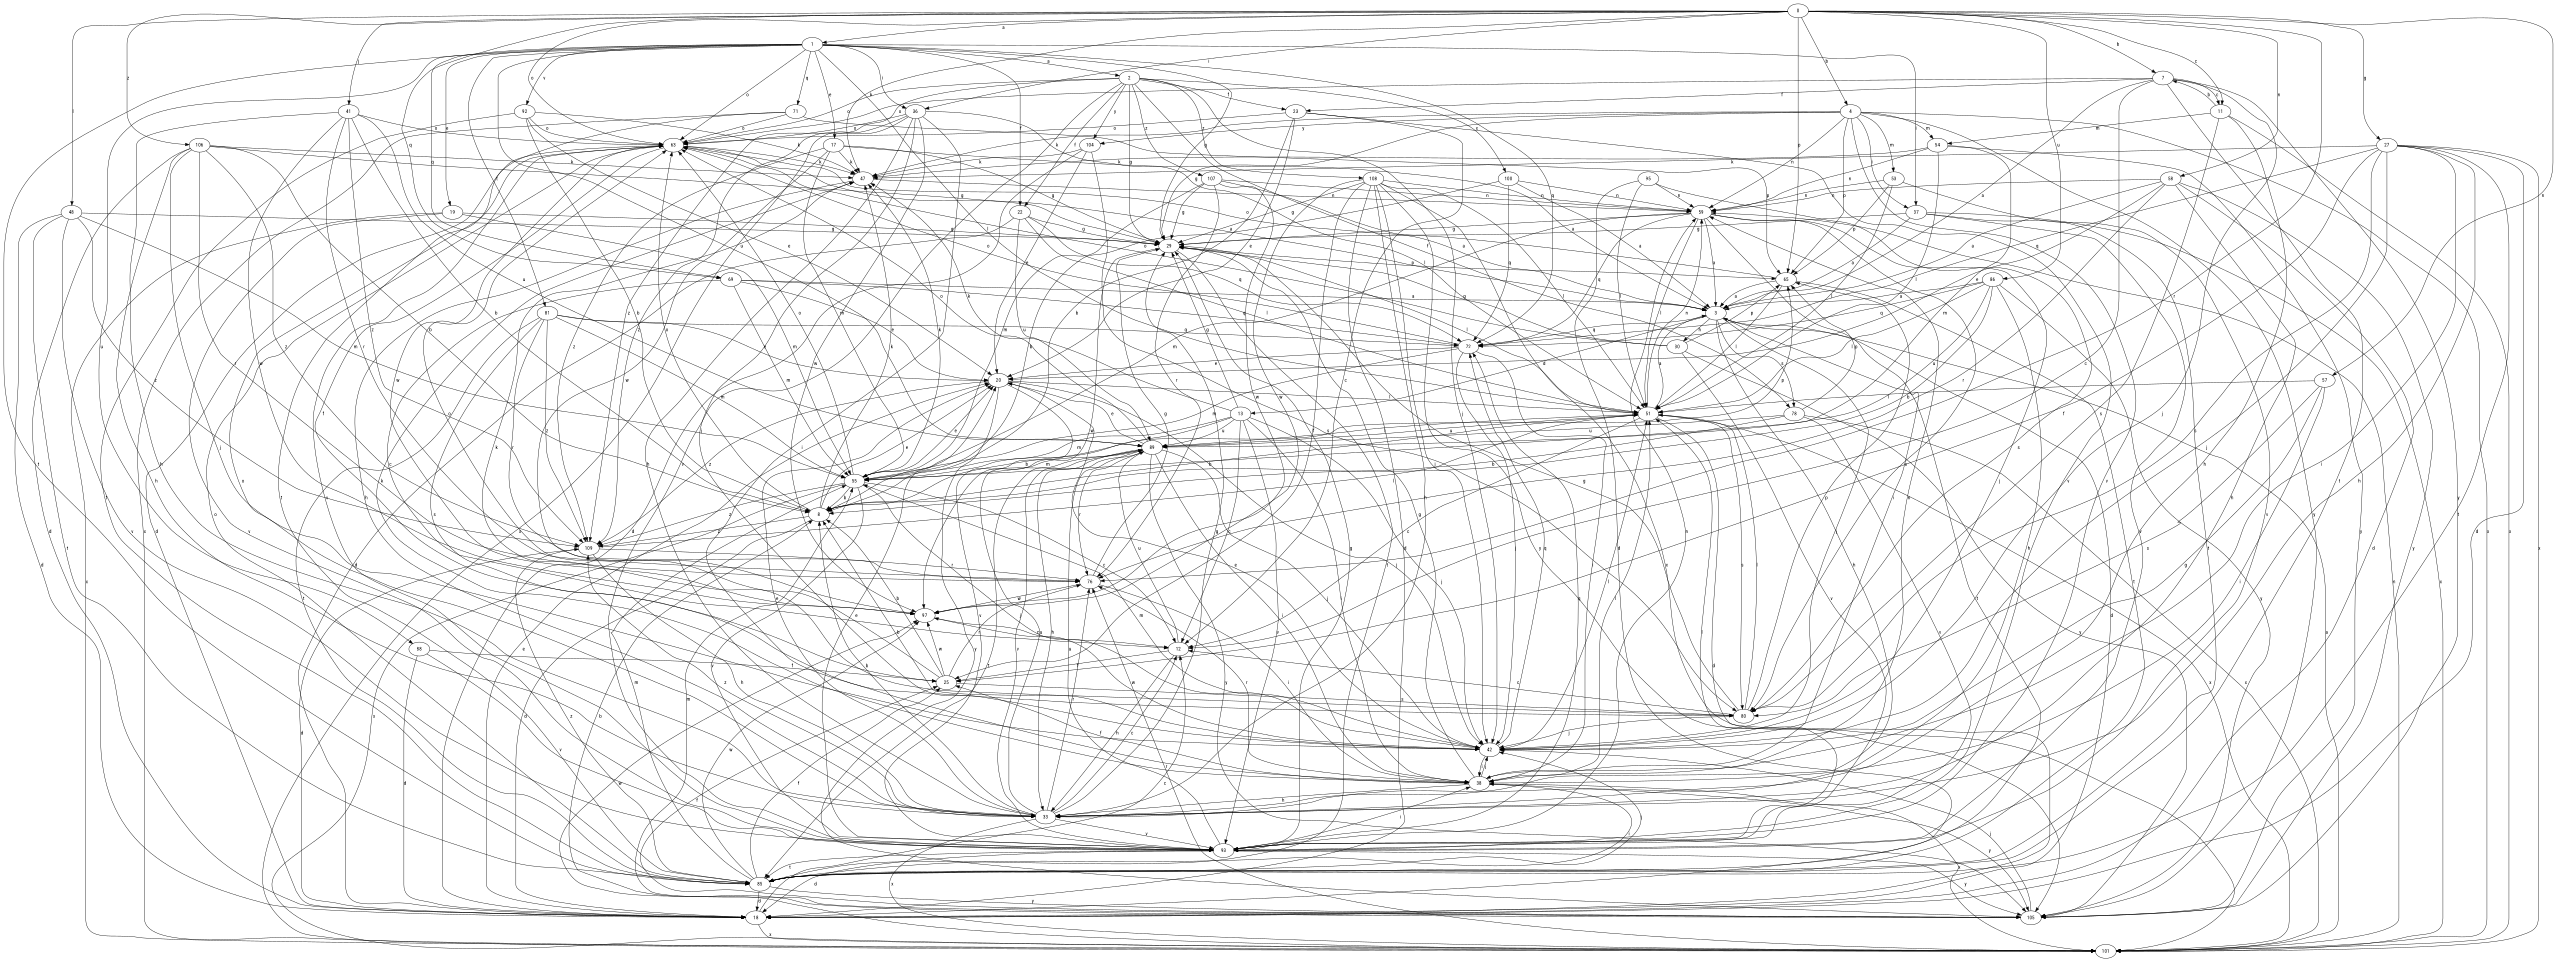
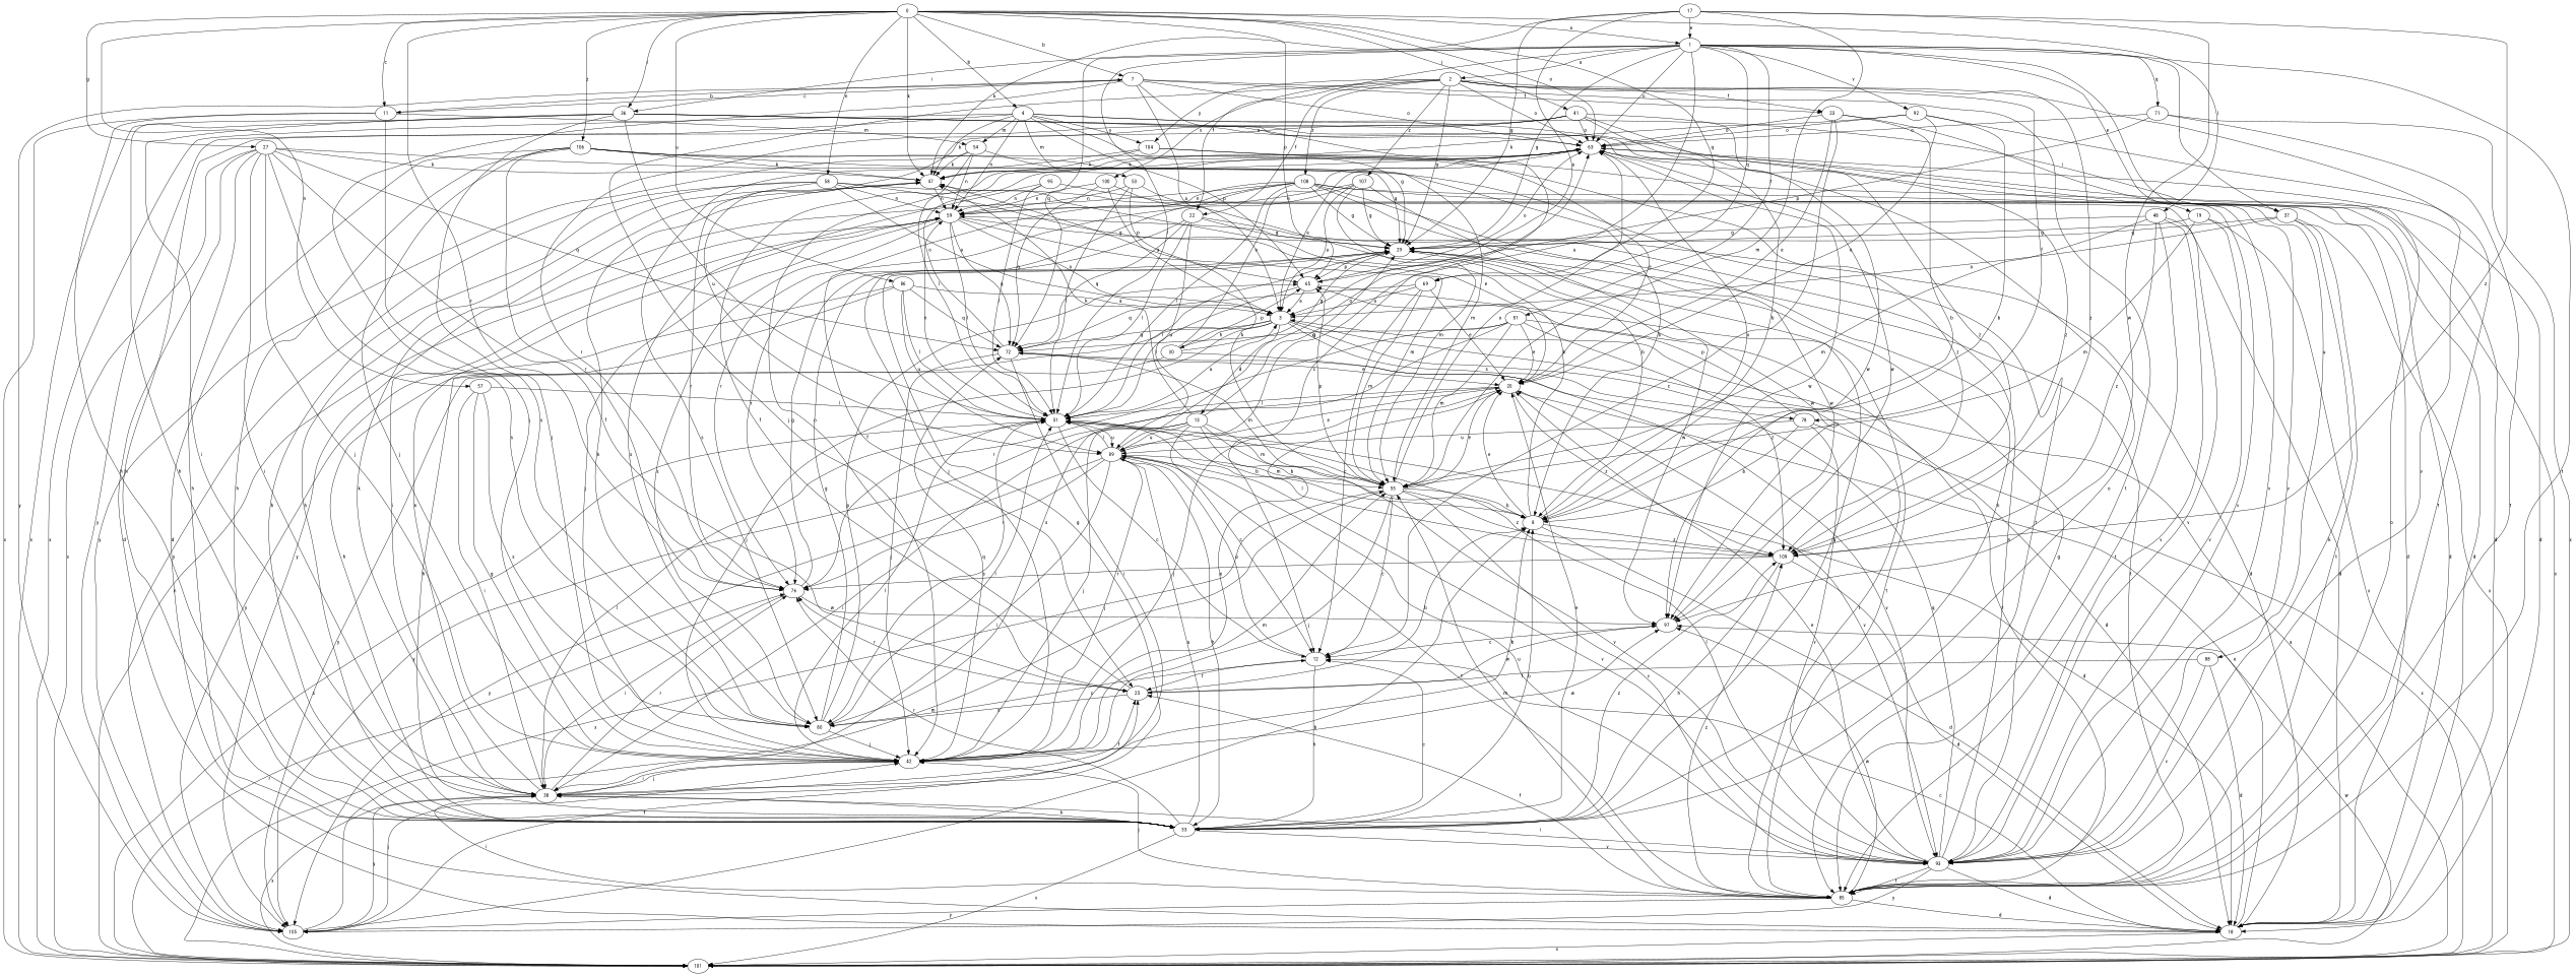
  strict digraph {
    fontname="Roboto Condensed"
    node [fontname="Roboto Condensed"]
    edge [fontname="Roboto Condensed"]
    0
    1
    4
    7
    11
    27
    36
    41
    47
    48
    57
    58
    63
    n14 [label=65]
    69
    76
    86
    106
    2
    17
    19
    22
    29
    37
    51
    71
    72
    81
    85
    88
    89
    92
    93
    104
    53
    54
    59
    101
    105
    23
    42
    3
    12
    33
    80
    n46 [label=18]
    25
    38
    109
    97
    8
    55
    20
    78
    100
    107
    108
    95
    13
    30
    0 -> 1 [label=a]
    0 -> 4 [label=b]
    0 -> 7 [label=b]
    0 -> 11 [label=c]
    0 -> 27 [label=g]
    0 -> 36 [label=i]
    0 -> 41 [label=j]
    0 -> 47 [label=k]
    0 -> 48 [label=l]
    0 -> 57 [label=n]
    0 -> 58 [label=n]
    0 -> 63 [label=o]
    0 -> n14 [label=p]
    0 -> 69 [label=q]
    0 -> 76 [label=r]
    0 -> 86 [label=u]
    0 -> 106 [label=z]
    1 -> 36 [label=i]
    1 -> 63 [label=o]
    1 -> 69 [label=q]
    1 -> 2 [label=a]
-   1 -> 17 [label=e]
+   17 -> 1 [label=e]
    1 -> 19 [label=e]
    1 -> 22 [label=f]
    1 -> 29 [label=g]
    1 -> 37 [label=i]
    1 -> 51 [label=l]
    1 -> 71 [label=q]
    1 -> 72 [label=q]
    1 -> 81 [label=t]
    1 -> 85 [label=t]
    1 -> 88 [label=u]
    1 -> 89 [label=u]
    1 -> 92 [label=v]
    4 -> 47 [label=k]
    4 -> n14 [label=p]
    4 -> 29 [label=g]
    4 -> 37 [label=i]
    4 -> 93 [label=v]
    4 -> 104 [label=y]
    4 -> 53 [label=m]
    4 -> 54 [label=m]
    4 -> 59 [label=n]
    4 -> 101 [label=x]
    4 -> 105 [label=y]
    7 -> 11 [label=c]
    7 -> 63 [label=o]
    7 -> 85 [label=t]
    7 -> 105 [label=y]
    7 -> 23 [label=f]
    7 -> 42 [label=j]
    7 -> 3 [label=a]
    7 -> 12 [label=c]
    11 -> 7 [label=b]
    11 -> 54 [label=m]
    11 -> 101 [label=x]
    11 -> 33 [label=h]
    11 -> 80 [label=s]
    27 -> 47 [label=k]
    27 -> 72 [label=q]
    27 -> 85 [label=t]
    27 -> 101 [label=x]
    27 -> 42 [label=j]
    27 -> 33 [label=h]
    27 -> 80 [label=s]
    27 -> n46 [label=d]
    27 -> 25 [label=f]
    27 -> 38 [label=i]
    36 -> 63 [label=o]
    36 -> 51 [label=l]
    36 -> 101 [label=x]
    36 -> 42 [label=j]
    36 -> 33 [label=h]
    36 -> 38 [label=i]
    36 -> 109 [label=z]
    36 -> 97 [label=w]
    41 -> 63 [label=o]
    41 -> 76 [label=r]
    41 -> 89 [label=u]
    41 -> 33 [label=h]
    41 -> 109 [label=z]
    41 -> 97 [label=w]
    41 -> 8 [label=b]
    47 -> 59 [label=n]
    47 -> 33 [label=h]
    48 -> 29 [label=g]
    48 -> 85 [label=t]
    48 -> 93 [label=v]
    48 -> n46 [label=d]
    48 -> 109 [label=z]
    48 -> 55 [label=m]
    57 -> 51 [label=l]
    57 -> 42 [label=g]
    57 -> 80 [label=s]
    57 -> 38 [label=i]
    58 -> 76 [label=r]
    58 -> 59 [label=n]
    58 -> 105 [label=y]
    58 -> 3 [label=a]
    58 -> 33 [label=h]
    58 -> n46 [label=d]
    58 -> 20 [label=e]
    63 -> 47 [label=k]
    63 -> 93 [label=v]
    63 -> 3 [label=a]
    63 -> n46 [label=d]
    63 -> 25 [label=f]
    63 -> 97 [label=w]
    n14 -> 63 [label=o]
    n14 -> 51 [label=l]
    n14 -> 85 [label=t]
    n14 -> 3 [label=a]
    69 -> 72 [label=q]
    69 -> 3 [label=a]
    69 -> 12 [label=c]
    69 -> 55 [label=m]
    69 -> 20 [label=e]
    76 -> 29 [label=g]
    76 -> 38 [label=i]
    76 -> 97 [label=w]
    86 -> 51 [label=l]
    86 -> 72 [label=q]
    86 -> 89 [label=u]
    86 -> 105 [label=y]
    86 -> 3 [label=a]
    86 -> 33 [label=h]
-   86 -> 8 [label=b]
    106 -> 47 [label=k]
    106 -> 76 [label=r]
    106 -> 29 [label=g]
    106 -> 42 [label=j]
    106 -> 33 [label=h]
    106 -> n46 [label=d]
    106 -> 109 [label=z]
    106 -> 8 [label=b]
    2 -> 63 [label=o]
    2 -> 22 [label=f]
    2 -> 29 [label=g]
    2 -> 93 [label=v]
    2 -> 104 [label=y]
    2 -> 23 [label=f]
    2 -> 42 [label=j]
    2 -> 109 [label=z]
    2 -> 78 [label=f]
    2 -> 100 [label=x]
    2 -> 107 [label=z]
    2 -> 108 [label=z]
    17 -> 47 [label=k]
    17 -> 29 [label=g]
    17 -> 3 [label=a]
    17 -> 109 [label=z]
    17 -> 97 [label=w]
    17 -> 55 [label=m]
    19 -> 29 [label=g]
    19 -> 93 [label=v]
    19 -> 101 [label=x]
    19 -> 55 [label=m]
+   22 -> 76 [label=r]
    22 -> 29 [label=g]
    22 -> 51 [label=l]
    22 -> 72 [label=q]
    22 -> 89 [label=u]
    22 -> n46 [label=d]
    29 -> n14 [label=p]
    29 -> 51 [label=l]
    29 -> 85 [label=t]
    29 -> 97 [label=w]
    37 -> 29 [label=g]
    37 -> 85 [label=t]
-   37 -> 93 [label=v]
+   37 -> 93 [label=k]
    37 -> 101 [label=x]
    37 -> 3 [label=a]
    51 -> 89 [label=u]
    51 -> 59 [label=n]
    51 -> 101 [label=x]
    51 -> 3 [label=a]
    51 -> 12 [label=c]
    51 -> 80 [label=s]
    51 -> n46 [label=d]
    51 -> 8 [label=b]
    71 -> 63 [label=o]
    71 -> n14 [label=p]
    71 -> 85 [label=t]
    71 -> 101 [label=x]
    72 -> 63 [label=o]
    72 -> 42 [label=j]
    72 -> 38 [label=i]
    72 -> 55 [label=m]
    72 -> 20 [label=e]
    81 -> 76 [label=r]
    81 -> 72 [label=q]
    81 -> 85 [label=t]
    81 -> 80 [label=s]
    81 -> 109 [label=z]
    81 -> 55 [label=m]
    81 -> 20 [label=e]
    85 -> 63 [label=o]
    85 -> 105 [label=y]
    85 -> 42 [label=j]
    85 -> n46 [label=d]
    85 -> 25 [label=f]
    85 -> 38 [label=i]
    85 -> 109 [label=z]
    85 -> 97 [label=w]
    85 -> 55 [label=m]
    88 -> 93 [label=v]
    88 -> n46 [label=d]
    88 -> 25 [label=f]
    89 -> 63 [label=o]
    89 -> 76 [label=r]
    89 -> 51 [label=l]
    89 -> 85 [label=t]
    89 -> 93 [label=v]
    89 -> 105 [label=y]
    89 -> 42 [label=j]
    89 -> 33 [label=h]
    89 -> 38 [label=i]
    89 -> 55 [label=m]
    89 -> 20 [label=e]
    92 -> 47 [label=k]
    92 -> 63 [label=o]
    92 -> 85 [label=t]
    92 -> 8 [label=b]
    92 -> 20 [label=e]
    93 -> 29 [label=g]
    93 -> 51 [label=l]
    93 -> 72 [label=q]
    93 -> 85 [label=t]
    93 -> 89 [label=u]
    93 -> 59 [label=n]
    93 -> 105 [label=y]
    93 -> n46 [label=d]
    93 -> 38 [label=i]
    93 -> 20 [label=e]
    104 -> 47 [label=k]
    104 -> 80 [label=s]
    104 -> n46 [label=d]
    104 -> 20 [label=e]
    53 -> n14 [label=p]
    53 -> 51 [label=l]
    53 -> 93 [label=v]
    53 -> 59 [label=n]
    54 -> 47 [label=k]
    54 -> 51 [label=l]
    54 -> 59 [label=n]
    54 -> 105 [label=y]
    54 -> 55 [label=m]
    59 -> 29 [label=g]
    59 -> 51 [label=l]
    59 -> 72 [label=q]
    59 -> 42 [label=j]
    59 -> 3 [label=a]
    59 -> 80 [label=s]
    59 -> 38 [label=i]
    59 -> 55 [label=m]
    101 -> 76 [label=r]
    101 -> 59 [label=n]
    101 -> 3 [label=a]
    101 -> 97 [label=w]
    105 -> 42 [label=j]
    105 -> 25 [label=f]
    105 -> 8 [label=b]
    105 -> 55 [label=m]
    23 -> 63 [label=o]
    23 -> 93 [label=v]
    23 -> 12 [label=c]
    23 -> 8 [label=b]
    23 -> 20 [label=e]
    42 -> 51 [label=l]
    42 -> 72 [label=q]
    42 -> 38 [label=i]
    42 -> 97 [label=w]
    42 -> 8 [label=b]
    42 -> 55 [label=m]
    42 -> 20 [label=e]
    3 -> 72 [label=q]
    3 -> 85 [label=t]
    3 -> 42 [label=j]
    3 -> 33 [label=h]
    3 -> n46 [label=d]
    3 -> 78 [label=s]
    3 -> 13 [label=d]
    3 -> 30 [label=h]
    12 -> 89 [label=u]
    12 -> 33 [label=h]
    12 -> 25 [label=f]
    33 -> 63 [label=o]
    33 -> 76 [label=r]
    33 -> 29 [label=g]
    33 -> 89 [label=u]
    33 -> 93 [label=v]
    33 -> 101 [label=x]
    33 -> 12 [label=c]
    33 -> 109 [label=z]
    33 -> 8 [label=b]
    33 -> 20 [label=e]
    80 -> 47 [label=k]
    80 -> n14 [label=p]
    80 -> 29 [label=g]
    80 -> 51 [label=l]
    80 -> 42 [label=j]
    80 -> 12 [label=c]
    n46 -> 101 [label=x]
    n46 -> 12 [label=c]
    n46 -> 20 [label=e]
    25 -> 63 [label=o]
    25 -> 76 [label=r]
    25 -> 80 [label=s]
    25 -> 97 [label=w]
    25 -> 8 [label=b]
    38 -> 47 [label=k]
    38 -> 76 [label=r]
    38 -> 29 [label=g]
    38 -> 51 [label=l]
    38 -> 59 [label=n]
    38 -> 101 [label=x]
    38 -> 105 [label=y]
    38 -> 42 [label=j]
    38 -> 33 [label=h]
    38 -> 25 [label=f]
    109 -> 76 [label=r]
    109 -> 51 [label=l]
    109 -> 33 [label=h]
    109 -> n46 [label=d]
    97 -> 12 [label=c]
    8 -> 47 [label=k]
    8 -> 63 [label=o]
    8 -> n46 [label=d]
    8 -> 109 [label=z]
    8 -> 20 [label=e]
    55 -> 47 [label=k]
    55 -> 63 [label=o]
    55 -> n14 [label=p]
    55 -> 93 [label=v]
    55 -> 101 [label=x]
    55 -> 42 [label=j]
    55 -> 12 [label=c]
    55 -> 109 [label=z]
    55 -> 8 [label=b]
    55 -> 20 [label=e]
    20 -> 51 [label=l]
    20 -> 93 [label=v]
    20 -> 105 [label=y]
    20 -> 42 [label=j]
    20 -> 109 [label=z]
    78 -> n14 [label=p]
    78 -> 89 [label=u]
    78 -> 93 [label=v]
    78 -> 101 [label=x]
    78 -> 8 [label=b]
    100 -> 72 [label=q]
    100 -> 59 [label=n]
    100 -> 3 [label=a]
    100 -> 8 [label=b]
    107 -> 76 [label=r]
    107 -> 29 [label=g]
    107 -> 59 [label=n]
    107 -> 3 [label=a]
    107 -> 97 [label=w]
    107 -> 55 [label=m]
    108 -> 29 [label=g]
    108 -> 51 [label=l]
    108 -> 59 [label=n]
    108 -> 101 [label=x]
    108 -> 105 [label=y]
    108 -> 42 [label=j]
    108 -> 33 [label=h]
    108 -> n46 [label=d]
    108 -> 25 [label=f]
    108 -> 97 [label=w]
    95 -> 51 [label=l]
    95 -> 59 [label=n]
    95 -> 80 [label=s]
    95 -> n46 [label=d]
    13 -> 47 [label=k]
    13 -> 29 [label=g]
    13 -> 89 [label=u]
    13 -> 93 [label=v]
    13 -> 42 [label=j]
    13 -> 12 [label=c]
    13 -> 38 [label=i]
    13 -> 8 [label=b]
    13 -> 55 [label=m]
    30 -> 63 [label=o]
    30 -> n14 [label=p]
    30 -> 29 [label=g]
    30 -> 93 [label=v]
    30 -> 105 [label=y]
  }
